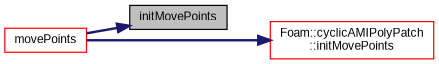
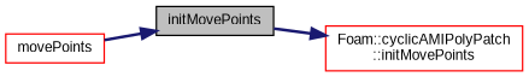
  digraph {
    fontname="Liberation Sans"
    rankdir=LR
    node [color=red fontname="Liberation Sans" fontsize=10 shape=record]
    edge [color=midnightblue fontname="Liberation Sans" fontsize=10 labelfontname=Helvetica labelfontsize=10 style=bold]
    n1 [color=black fillcolor=grey75 fontcolor=black height=0.2 label=initMovePoints style=filled width=0.4]
    n2 [height=0.2 label="Foam::cyclicAMIPolyPatch\l::initMovePoints" width=0.4]
    n3 [height=0.2 label=movePoints width=0.4]
-   n3 -> n2
+   n1 -> n2
    n3 -> n1
  }
